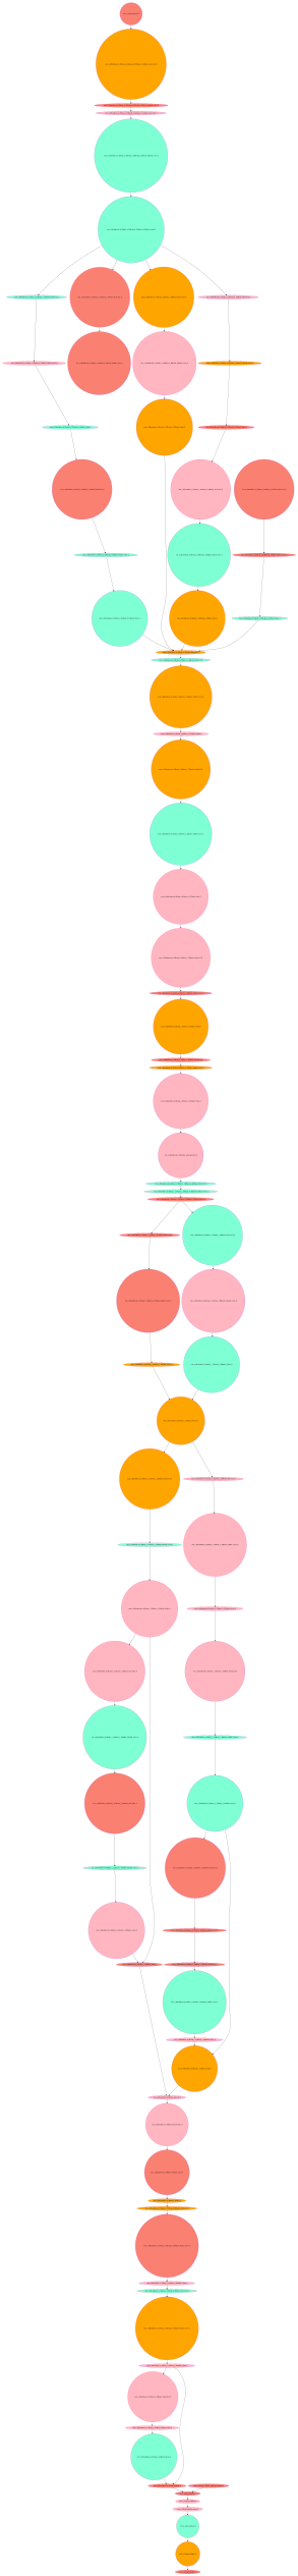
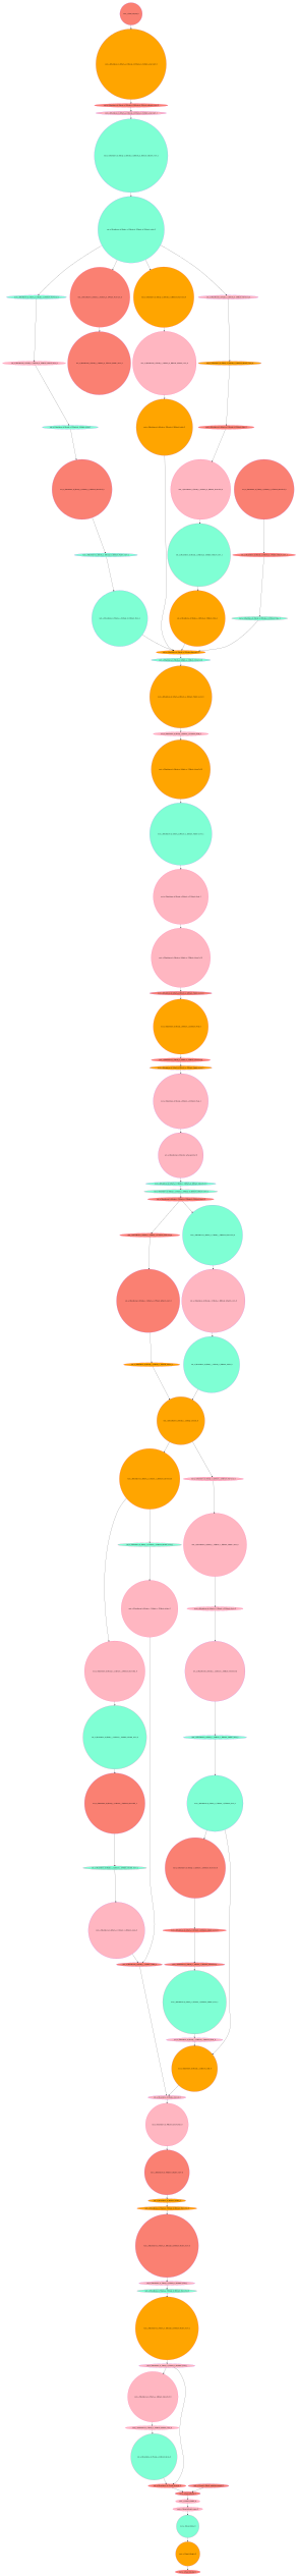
  digraph {
    fontname=Nunito
    node [color=purple fillcolor=lightpink fontname=Nunito shape=circle style=filled]
    edge [arrowhead=vee fontname=Nunito]
    "root_a_2/tail_a/input_0" [fillcolor=salmon]
    "root_a_0/backbone_b_5/body_a_10/body_d_20/body_b_31/block_e/conv3x3_0" [fillcolor=orange]
    "root_a_0/backbone_b_5/body_a_10/body_d_20/body_b_31/block_e/batch_norm_0" [color=deeppink fillcolor=salmon shape=ellipse]
    "root_a_0/backbone_b_5/body_a_10/body_d_20/body_b_31/block_e/conv3x3_1" [shape=ellipse]
    "root_a_0/backbone_b_5/body_a_10/body_d_20/body_b_31/block_e/batch_norm_1" [fillcolor=aquamarine]
    "root_a_0/backbone_b_5/body_a_10/body_d_20/body_b_31/block_e/relu_0" [fillcolor=aquamarine]
    "root_a_0/backbone_b_5/body_a_10/body_d_16/block_f/conv1x1_0" [fillcolor=aquamarine shape=ellipse]
    "root_a_0/backbone_b_5/body_a_10/body_d_17/block_f/conv1x1_0" [color=deeppink fillcolor=salmon]
    "root_a_0/backbone_b_5/body_a_10/body_d_18/block_b/conv3x3_0" [color=deeppink fillcolor=orange]
    "root_a_0/backbone_b_5/body_a_10/body_d_19/block_f/conv1x1_0" [shape=ellipse]
    "root_a_0/backbone_b_5/body_a_10/body_d_16/block_f/batch_norm_0" [color=deeppink shape=ellipse]
    "root_a_0/backbone_b_5/body_a_10/body_d_17/block_f/batch_norm_0" [fillcolor=salmon]
    "root_a_0/backbone_b_5/body_a_10/body_d_18/block_b/batch_norm_0" [color=deeppink]
    "root_a_0/backbone_b_5/body_a_10/body_d_19/block_f/batch_norm_0" [fillcolor=orange shape=ellipse]
    "root_a_0/backbone_b_5/body_a_10/body_d_16/block_f/relu_0" [fillcolor=aquamarine shape=ellipse]
    "root_a_0/backbone_b_5/body_a_10/body_d_16/block_f/conv3x3_0" [fillcolor=salmon]
    "root_a_0/backbone_b_5/body_a_10/body_d_16/block_f/batch_norm_1" [fillcolor=aquamarine shape=ellipse]
    "root_a_0/backbone_b_5/body_a_10/body_d_16/block_f/relu_1" [fillcolor=aquamarine]
    "root_a_0/backbone_b_5/body_a_10/body_d/concat4_0" [color=deeppink fillcolor=orange shape=ellipse]
    "root_a_0/backbone_b_5/body_a_9/block_a_21/block_f/conv1x1_0" [fillcolor=aquamarine shape=ellipse]
    "root_a_0/backbone_b_5/body_a_10/body_d_17/block_f/conv3x3_0" [fillcolor=salmon]
    "root_a_0/backbone_b_5/body_a_10/body_d_17/block_f/batch_norm_1" [color=deeppink fillcolor=salmon shape=ellipse]
    "root_a_0/backbone_b_5/body_a_10/body_d_17/block_f/relu_1" [color=deeppink fillcolor=aquamarine shape=ellipse]
    "root_a_0/backbone_b_5/body_a_10/body_d_18/block_b/relu_0" [fillcolor=orange]
    "root_a_0/backbone_b_5/body_a_10/body_d_19/block_f/relu_0" [color=deeppink fillcolor=salmon shape=ellipse]
    "root_a_0/backbone_b_5/body_a_10/body_d_19/block_f/conv3x3_0" [color=deeppink]
    "root_a_0/backbone_b_5/body_a_10/body_d_19/block_f/batch_norm_1" [color=deeppink fillcolor=aquamarine]
    "root_a_0/backbone_b_5/body_a_10/body_d_19/block_f/relu_1" [color=deeppink fillcolor=orange]
    "root_a_0/backbone_b_5/body_a_9/block_a_21/block_f/batch_norm_0" [fillcolor=orange]
    "root_a_0/backbone_b_5/body_a_9/block_a_21/block_f/relu_0" [color=deeppink shape=ellipse]
    "root_a_0/backbone_b_5/body_a_9/block_a_21/block_f/conv3x3_0" [fillcolor=orange]
    "root_a_0/backbone_b_5/body_a_9/block_a_21/block_f/batch_norm_1" [fillcolor=aquamarine]
    "root_a_0/backbone_b_5/body_a_9/block_a_21/block_f/relu_1" [color=deeppink]
    "root_a_0/backbone_b_5/body_a_9/block_a_22/block_f/conv1x1_0" [color=deeppink]
    "root_a_0/backbone_b_5/body_a_9/block_a_22/block_f/batch_norm_0" [fillcolor=salmon shape=ellipse]
    "root_a_0/backbone_b_5/body_a_9/block_a_22/block_f/relu_0" [color=deeppink fillcolor=orange]
    "root_a_0/backbone_b_5/body_a_9/block_a_22/block_f/conv3x3_0" [color=deeppink fillcolor=salmon shape=ellipse]
    "root_a_0/backbone_b_5/body_a_9/block_a_22/block_f/batch_norm_1" [fillcolor=orange shape=ellipse]
    "root_a_0/backbone_b_5/body_a_9/block_a_22/block_f/relu_1"
    "root_a_0/backbone_b_3/blocksr_a/maxpool2x2_0"
    "root_a_0/backbone_b_6/body_c_13/body_c_29/body_b_32/block_b/conv3x3_0" [fillcolor=aquamarine shape=ellipse]
    "root_a_0/backbone_b_6/body_c_13/body_c_29/body_b_32/block_b/batch_norm_0" [color=deeppink fillcolor=aquamarine shape=ellipse]
    "root_a_0/backbone_b_6/body_c_13/body_c_29/body_b_32/block_b/relu_0" [color=deeppink fillcolor=salmon shape=ellipse]
    "root_a_0/backbone_b_6/body_c_13/body_c_27/block_b/conv3x3_0" [color=deeppink fillcolor=salmon shape=ellipse]
    "root_a_0/backbone_b_6/body_c_13/body_c_28/block_b/conv3x3_0" [fillcolor=aquamarine]
    "root_a_0/backbone_b_6/body_c_13/body_c_27/block_b/batch_norm_0" [fillcolor=salmon]
    "root_a_0/backbone_b_6/body_c_13/body_c_28/block_b/batch_norm_0"
    "root_a_0/backbone_b_6/body_c_13/body_c_27/block_b/relu_0" [color=deeppink fillcolor=orange shape=ellipse]
    "root_a_0/backbone_b_6/body_c_13/body_c/concat_0" [fillcolor=orange]
    "root_a_0/backbone_b_6/body_c_11/block_c_23/block_b/conv3x3_0" [color=deeppink fillcolor=orange]
    "root_a_0/backbone_b_6/body_c_12/block_c_25/block_f/conv1x1_0" [color=deeppink shape=ellipse]
    "root_a_0/backbone_b_6/body_c_13/body_c_28/block_b/relu_0" [fillcolor=aquamarine]
    "root_a_0/backbone_b_6/body_c_11/block_c_23/block_b/batch_norm_0" [color=deeppink fillcolor=aquamarine shape=ellipse]
    "root_a_0/backbone_b_6/body_c_12/block_c_25/block_f/batch_norm_0" [color=deeppink]
    "root_a_0/backbone_b_6/body_c_11/block_c_23/block_b/relu_0" [color=deeppink]
    "root_a_0/backbone_b_6/body_c_11/block_c_24/block_e/conv3x3_0" [color=deeppink]
    "root_a_0/backbone_b_6/body_c_11/block_c/add_0" [fillcolor=salmon shape=ellipse]
    "root_a_0/backbone_b_6/body_c_11/block_c_24/block_e/batch_norm_0" [color=deeppink fillcolor=aquamarine]
    "root_a_0/backbone_b_6/body_c/concat_0" [shape=ellipse]
    "root_a_0/backbone_b_6/body_c_11/block_c_24/block_e/conv3x3_1" [fillcolor=salmon]
    "root_a_0/backbone_b_6/body_c_11/block_c_24/block_e/batch_norm_1" [color=deeppink fillcolor=aquamarine shape=ellipse]
    "root_a_0/backbone_b_6/body_c_11/block_c_24/block_e/relu_0"
    "root_a_0/backbone_b_4/blocksr_b/conv3x3s_0" [color=deeppink]
    "root_a_0/backbone_b_6/body_c_12/block_c_25/block_f/relu_0" [color=deeppink shape=ellipse]
    "root_a_0/backbone_b_6/body_c_12/block_c_25/block_f/conv3x3_0"
    "root_a_0/backbone_b_6/body_c_12/block_c_25/block_f/batch_norm_1" [fillcolor=aquamarine shape=ellipse]
    "root_a_0/backbone_b_6/body_c_12/block_c_25/block_f/relu_1" [fillcolor=aquamarine]
    "root_a_0/backbone_b_6/body_c_12/block_c_26/block_e/conv3x3_0" [fillcolor=salmon]
    "root_a_0/backbone_b_6/body_c_12/block_c/add_0" [fillcolor=orange]
    "root_a_0/backbone_b_6/body_c_12/block_c_26/block_e/batch_norm_0" [color=deeppink fillcolor=salmon shape=ellipse]
    "root_a_0/backbone_b_6/body_c_12/block_c_26/block_e/conv3x3_1" [fillcolor=salmon shape=ellipse]
    "root_a_0/backbone_b_6/body_c_12/block_c_26/block_e/batch_norm_1" [color=deeppink fillcolor=aquamarine]
    "root_a_0/backbone_b_6/body_c_12/block_c_26/block_e/relu_0" [shape=ellipse]
    "root_a_0/backbone_b_4/blocksr_b/batch_norm_0" [fillcolor=salmon]
    "root_a_0/backbone_b_4/blocksr_b/relu_0" [fillcolor=orange shape=ellipse]
    "root_a_0/backbone_b_7/body_e_15/body_b_30/block_f/conv1x1_0" [color=deeppink fillcolor=orange shape=ellipse]
    "root_a_0/backbone_b_7/body_e_15/body_b_30/block_f/batch_norm_0" [fillcolor=salmon]
    "root_a_0/backbone_b_7/body_e_15/body_b_30/block_f/relu_0" [shape=ellipse]
    "root_a_0/backbone_b_7/body_e_15/body_b_30/block_f/conv3x3_0" [color=deeppink fillcolor=aquamarine shape=ellipse]
    "root_a_0/backbone_b_7/body_e_15/body_b_30/block_f/batch_norm_1" [color=deeppink fillcolor=orange]
    "root_a_0/backbone_b_7/body_e_15/body_b_30/block_f/relu_1" [shape=ellipse]
    "root_a_0/backbone_b_7/body_e_14/block_b/conv3x3_0" [color=deeppink]
    "root_a_0/backbone_b_7/body_e/concat_0" [color=deeppink fillcolor=salmon shape=ellipse]
    "root_a_0/backbone_b_7/body_e_14/block_b/batch_norm_0" [color=deeppink shape=ellipse]
    "root_a_1/head_b/flatten_0" [fillcolor=salmon shape=ellipse]
    "root_a_0/backbone_b_7/body_e_14/block_b/relu_0" [color=deeppink fillcolor=aquamarine]
    "root_a_1/head_b_8/pool_a/globalmaxpool_0" [fillcolor=salmon shape=ellipse]
    "root_a_1/head_b/affine_0" [color=deeppink shape=ellipse]
    "root_a_1/head_b/batch_norm_0" [color=deeppink shape=ellipse]
    "root_a_1/head_b/relu_0" [color=deeppink fillcolor=aquamarine]
    "root_a_1/head_b/logits_0" [fillcolor=orange]
    "root_a_1/head_b/output_0" [color=deeppink fillcolor=salmon shape=ellipse]
    "root_a_2/tail_a/input_0" -> "root_a_0/backbone_b_5/body_a_10/body_d_20/body_b_31/block_e/conv3x3_0" [arrowhead=dot]
    "root_a_0/backbone_b_5/body_a_10/body_d_20/body_b_31/block_e/conv3x3_0" -> "root_a_0/backbone_b_5/body_a_10/body_d_20/body_b_31/block_e/batch_norm_0"
    "root_a_0/backbone_b_5/body_a_10/body_d_20/body_b_31/block_e/batch_norm_0" -> "root_a_0/backbone_b_5/body_a_10/body_d_20/body_b_31/block_e/conv3x3_1" [arrowhead=dot]
    "root_a_0/backbone_b_5/body_a_10/body_d_20/body_b_31/block_e/conv3x3_1" -> "root_a_0/backbone_b_5/body_a_10/body_d_20/body_b_31/block_e/batch_norm_1"
    "root_a_0/backbone_b_5/body_a_10/body_d_20/body_b_31/block_e/batch_norm_1" -> "root_a_0/backbone_b_5/body_a_10/body_d_20/body_b_31/block_e/relu_0"
    "root_a_0/backbone_b_5/body_a_10/body_d_20/body_b_31/block_e/relu_0" -> "root_a_0/backbone_b_5/body_a_10/body_d_16/block_f/conv1x1_0"
    "root_a_0/backbone_b_5/body_a_10/body_d_20/body_b_31/block_e/relu_0" -> "root_a_0/backbone_b_5/body_a_10/body_d_17/block_f/conv1x1_0"
    "root_a_0/backbone_b_5/body_a_10/body_d_20/body_b_31/block_e/relu_0" -> "root_a_0/backbone_b_5/body_a_10/body_d_18/block_b/conv3x3_0" [arrowhead=dot]
    "root_a_0/backbone_b_5/body_a_10/body_d_20/body_b_31/block_e/relu_0" -> "root_a_0/backbone_b_5/body_a_10/body_d_19/block_f/conv1x1_0" [arrowhead=dot]
    "root_a_0/backbone_b_5/body_a_10/body_d_16/block_f/conv1x1_0" -> "root_a_0/backbone_b_5/body_a_10/body_d_16/block_f/batch_norm_0" [arrowhead=dot]
    "root_a_0/backbone_b_5/body_a_10/body_d_17/block_f/conv1x1_0" -> "root_a_0/backbone_b_5/body_a_10/body_d_17/block_f/batch_norm_0"
    "root_a_0/backbone_b_5/body_a_10/body_d_18/block_b/conv3x3_0" -> "root_a_0/backbone_b_5/body_a_10/body_d_18/block_b/batch_norm_0"
    "root_a_0/backbone_b_5/body_a_10/body_d_19/block_f/conv1x1_0" -> "root_a_0/backbone_b_5/body_a_10/body_d_19/block_f/batch_norm_0"
    "root_a_0/backbone_b_5/body_a_10/body_d_16/block_f/batch_norm_0" -> "root_a_0/backbone_b_5/body_a_10/body_d_16/block_f/relu_0"
    "root_a_0/backbone_b_5/body_a_10/body_d_18/block_b/batch_norm_0" -> "root_a_0/backbone_b_5/body_a_10/body_d_18/block_b/relu_0"
    "root_a_0/backbone_b_5/body_a_10/body_d_19/block_f/batch_norm_0" -> "root_a_0/backbone_b_5/body_a_10/body_d_19/block_f/relu_0" [arrowhead=dot]
    "root_a_0/backbone_b_5/body_a_10/body_d_16/block_f/relu_0" -> "root_a_0/backbone_b_5/body_a_10/body_d_16/block_f/conv3x3_0"
    "root_a_0/backbone_b_5/body_a_10/body_d_16/block_f/conv3x3_0" -> "root_a_0/backbone_b_5/body_a_10/body_d_16/block_f/batch_norm_1" [arrowhead=dot]
    "root_a_0/backbone_b_5/body_a_10/body_d_16/block_f/batch_norm_1" -> "root_a_0/backbone_b_5/body_a_10/body_d_16/block_f/relu_1" [arrowhead=dot]
    "root_a_0/backbone_b_5/body_a_10/body_d_16/block_f/relu_1" -> "root_a_0/backbone_b_5/body_a_10/body_d/concat4_0" [arrowhead=dot]
    "root_a_0/backbone_b_5/body_a_10/body_d/concat4_0" -> "root_a_0/backbone_b_5/body_a_9/block_a_21/block_f/conv1x1_0"
    "root_a_0/backbone_b_5/body_a_9/block_a_21/block_f/conv1x1_0" -> "root_a_0/backbone_b_5/body_a_9/block_a_21/block_f/batch_norm_0"
    "root_a_0/backbone_b_5/body_a_10/body_d_17/block_f/conv3x3_0" -> "root_a_0/backbone_b_5/body_a_10/body_d_17/block_f/batch_norm_1" [arrowhead=dot]
    "root_a_0/backbone_b_5/body_a_10/body_d_17/block_f/batch_norm_1" -> "root_a_0/backbone_b_5/body_a_10/body_d_17/block_f/relu_1"
    "root_a_0/backbone_b_5/body_a_10/body_d_17/block_f/relu_1" -> "root_a_0/backbone_b_5/body_a_10/body_d/concat4_0"
    "root_a_0/backbone_b_5/body_a_10/body_d_18/block_b/relu_0" -> "root_a_0/backbone_b_5/body_a_10/body_d/concat4_0"
    "root_a_0/backbone_b_5/body_a_10/body_d_19/block_f/relu_0" -> "root_a_0/backbone_b_5/body_a_10/body_d_19/block_f/conv3x3_0" [arrowhead=dot]
    "root_a_0/backbone_b_5/body_a_10/body_d_19/block_f/conv3x3_0" -> "root_a_0/backbone_b_5/body_a_10/body_d_19/block_f/batch_norm_1" [arrowhead=dot]
    "root_a_0/backbone_b_5/body_a_10/body_d_19/block_f/batch_norm_1" -> "root_a_0/backbone_b_5/body_a_10/body_d_19/block_f/relu_1" [arrowhead=dot]
    "root_a_0/backbone_b_5/body_a_10/body_d_19/block_f/relu_1" -> "root_a_0/backbone_b_5/body_a_10/body_d/concat4_0"
    "root_a_0/backbone_b_5/body_a_9/block_a_21/block_f/batch_norm_0" -> "root_a_0/backbone_b_5/body_a_9/block_a_21/block_f/relu_0"
    "root_a_0/backbone_b_5/body_a_9/block_a_21/block_f/relu_0" -> "root_a_0/backbone_b_5/body_a_9/block_a_21/block_f/conv3x3_0" [arrowhead=dot]
    "root_a_0/backbone_b_5/body_a_9/block_a_21/block_f/conv3x3_0" -> "root_a_0/backbone_b_5/body_a_9/block_a_21/block_f/batch_norm_1"
    "root_a_0/backbone_b_5/body_a_9/block_a_21/block_f/batch_norm_1" -> "root_a_0/backbone_b_5/body_a_9/block_a_21/block_f/relu_1" [arrowhead=dot]
    "root_a_0/backbone_b_5/body_a_9/block_a_21/block_f/relu_1" -> "root_a_0/backbone_b_5/body_a_9/block_a_22/block_f/conv1x1_0"
    "root_a_0/backbone_b_5/body_a_9/block_a_22/block_f/conv1x1_0" -> "root_a_0/backbone_b_5/body_a_9/block_a_22/block_f/batch_norm_0" [arrowhead=dot]
    "root_a_0/backbone_b_5/body_a_9/block_a_22/block_f/batch_norm_0" -> "root_a_0/backbone_b_5/body_a_9/block_a_22/block_f/relu_0"
    "root_a_0/backbone_b_5/body_a_9/block_a_22/block_f/relu_0" -> "root_a_0/backbone_b_5/body_a_9/block_a_22/block_f/conv3x3_0"
    "root_a_0/backbone_b_5/body_a_9/block_a_22/block_f/conv3x3_0" -> "root_a_0/backbone_b_5/body_a_9/block_a_22/block_f/batch_norm_1" [arrowhead=dot]
    "root_a_0/backbone_b_5/body_a_9/block_a_22/block_f/batch_norm_1" -> "root_a_0/backbone_b_5/body_a_9/block_a_22/block_f/relu_1"
    "root_a_0/backbone_b_5/body_a_9/block_a_22/block_f/relu_1" -> "root_a_0/backbone_b_3/blocksr_a/maxpool2x2_0" [arrowhead=dot]
    "root_a_0/backbone_b_3/blocksr_a/maxpool2x2_0" -> "root_a_0/backbone_b_6/body_c_13/body_c_29/body_b_32/block_b/conv3x3_0"
    "root_a_0/backbone_b_6/body_c_13/body_c_29/body_b_32/block_b/conv3x3_0" -> "root_a_0/backbone_b_6/body_c_13/body_c_29/body_b_32/block_b/batch_norm_0"
    "root_a_0/backbone_b_6/body_c_13/body_c_29/body_b_32/block_b/batch_norm_0" -> "root_a_0/backbone_b_6/body_c_13/body_c_29/body_b_32/block_b/relu_0" [arrowhead=dot]
    "root_a_0/backbone_b_6/body_c_13/body_c_29/body_b_32/block_b/relu_0" -> "root_a_0/backbone_b_6/body_c_13/body_c_27/block_b/conv3x3_0" [arrowhead=dot]
    "root_a_0/backbone_b_6/body_c_13/body_c_29/body_b_32/block_b/relu_0" -> "root_a_0/backbone_b_6/body_c_13/body_c_28/block_b/conv3x3_0" [arrowhead=dot]
    "root_a_0/backbone_b_6/body_c_13/body_c_27/block_b/conv3x3_0" -> "root_a_0/backbone_b_6/body_c_13/body_c_27/block_b/batch_norm_0" [arrowhead=dot]
    "root_a_0/backbone_b_6/body_c_13/body_c_28/block_b/conv3x3_0" -> "root_a_0/backbone_b_6/body_c_13/body_c_28/block_b/batch_norm_0" [arrowhead=dot]
    "root_a_0/backbone_b_6/body_c_13/body_c_27/block_b/batch_norm_0" -> "root_a_0/backbone_b_6/body_c_13/body_c_27/block_b/relu_0"
    "root_a_0/backbone_b_6/body_c_13/body_c_28/block_b/batch_norm_0" -> "root_a_0/backbone_b_6/body_c_13/body_c_28/block_b/relu_0" [arrowhead=dot]
    "root_a_0/backbone_b_6/body_c_13/body_c_27/block_b/relu_0" -> "root_a_0/backbone_b_6/body_c_13/body_c/concat_0" [arrowhead=dot]
    "root_a_0/backbone_b_6/body_c_13/body_c/concat_0" -> "root_a_0/backbone_b_6/body_c_11/block_c_23/block_b/conv3x3_0"
    "root_a_0/backbone_b_6/body_c_13/body_c/concat_0" -> "root_a_0/backbone_b_6/body_c_12/block_c_25/block_f/conv1x1_0" [arrowhead=dot]
    "root_a_0/backbone_b_6/body_c_11/block_c_23/block_b/conv3x3_0" -> "root_a_0/backbone_b_6/body_c_11/block_c_23/block_b/batch_norm_0"
    "root_a_0/backbone_b_6/body_c_12/block_c_25/block_f/conv1x1_0" -> "root_a_0/backbone_b_6/body_c_12/block_c_25/block_f/batch_norm_0" [arrowhead=dot]
    "root_a_0/backbone_b_6/body_c_13/body_c_28/block_b/relu_0" -> "root_a_0/backbone_b_6/body_c_13/body_c/concat_0" [arrowhead=dot]
    "root_a_0/backbone_b_6/body_c_11/block_c_23/block_b/batch_norm_0" -> "root_a_0/backbone_b_6/body_c_11/block_c_23/block_b/relu_0" [arrowhead=dot]
    "root_a_0/backbone_b_6/body_c_12/block_c_25/block_f/batch_norm_0" -> "root_a_0/backbone_b_6/body_c_12/block_c_25/block_f/relu_0" [arrowhead=dot]
-   "root_a_0/backbone_b_6/body_c_11/block_c_23/block_b/relu_0" -> "root_a_0/backbone_b_6/body_c_11/block_c_24/block_e/conv3x3_0"
+   "root_a_0/backbone_b_6/body_c_11/block_c_23/block_b/conv3x3_0" -> "root_a_0/backbone_b_6/body_c_11/block_c_24/block_e/conv3x3_0"
    "root_a_0/backbone_b_6/body_c_11/block_c_23/block_b/relu_0" -> "root_a_0/backbone_b_6/body_c_11/block_c/add_0"
    "root_a_0/backbone_b_6/body_c_11/block_c_24/block_e/conv3x3_0" -> "root_a_0/backbone_b_6/body_c_11/block_c_24/block_e/batch_norm_0"
    "root_a_0/backbone_b_6/body_c_11/block_c/add_0" -> "root_a_0/backbone_b_6/body_c/concat_0"
    "root_a_0/backbone_b_6/body_c_11/block_c_24/block_e/batch_norm_0" -> "root_a_0/backbone_b_6/body_c_11/block_c_24/block_e/conv3x3_1" [arrowhead=dot]
    "root_a_0/backbone_b_6/body_c/concat_0" -> "root_a_0/backbone_b_4/blocksr_b/conv3x3s_0"
    "root_a_0/backbone_b_6/body_c_11/block_c_24/block_e/conv3x3_1" -> "root_a_0/backbone_b_6/body_c_11/block_c_24/block_e/batch_norm_1" [arrowhead=dot]
    "root_a_0/backbone_b_6/body_c_11/block_c_24/block_e/batch_norm_1" -> "root_a_0/backbone_b_6/body_c_11/block_c_24/block_e/relu_0" [arrowhead=dot]
    "root_a_0/backbone_b_6/body_c_11/block_c_24/block_e/relu_0" -> "root_a_0/backbone_b_6/body_c_11/block_c/add_0"
    "root_a_0/backbone_b_4/blocksr_b/conv3x3s_0" -> "root_a_0/backbone_b_4/blocksr_b/batch_norm_0"
    "root_a_0/backbone_b_6/body_c_12/block_c_25/block_f/relu_0" -> "root_a_0/backbone_b_6/body_c_12/block_c_25/block_f/conv3x3_0"
    "root_a_0/backbone_b_6/body_c_12/block_c_25/block_f/conv3x3_0" -> "root_a_0/backbone_b_6/body_c_12/block_c_25/block_f/batch_norm_1"
    "root_a_0/backbone_b_6/body_c_12/block_c_25/block_f/batch_norm_1" -> "root_a_0/backbone_b_6/body_c_12/block_c_25/block_f/relu_1"
    "root_a_0/backbone_b_6/body_c_12/block_c_25/block_f/relu_1" -> "root_a_0/backbone_b_6/body_c_12/block_c_26/block_e/conv3x3_0" [arrowhead=dot]
    "root_a_0/backbone_b_6/body_c_12/block_c_25/block_f/relu_1" -> "root_a_0/backbone_b_6/body_c_12/block_c/add_0" [arrowhead=dot]
    "root_a_0/backbone_b_6/body_c_12/block_c_26/block_e/conv3x3_0" -> "root_a_0/backbone_b_6/body_c_12/block_c_26/block_e/batch_norm_0" [arrowhead=dot]
    "root_a_0/backbone_b_6/body_c_12/block_c/add_0" -> "root_a_0/backbone_b_6/body_c/concat_0" [arrowhead=dot]
    "root_a_0/backbone_b_6/body_c_12/block_c_26/block_e/batch_norm_0" -> "root_a_0/backbone_b_6/body_c_12/block_c_26/block_e/conv3x3_1" [arrowhead=dot]
    "root_a_0/backbone_b_6/body_c_12/block_c_26/block_e/conv3x3_1" -> "root_a_0/backbone_b_6/body_c_12/block_c_26/block_e/batch_norm_1"
    "root_a_0/backbone_b_6/body_c_12/block_c_26/block_e/batch_norm_1" -> "root_a_0/backbone_b_6/body_c_12/block_c_26/block_e/relu_0"
    "root_a_0/backbone_b_6/body_c_12/block_c_26/block_e/relu_0" -> "root_a_0/backbone_b_6/body_c_12/block_c/add_0" [arrowhead=dot]
    "root_a_0/backbone_b_4/blocksr_b/batch_norm_0" -> "root_a_0/backbone_b_4/blocksr_b/relu_0"
    "root_a_0/backbone_b_4/blocksr_b/relu_0" -> "root_a_0/backbone_b_7/body_e_15/body_b_30/block_f/conv1x1_0"
    "root_a_0/backbone_b_7/body_e_15/body_b_30/block_f/conv1x1_0" -> "root_a_0/backbone_b_7/body_e_15/body_b_30/block_f/batch_norm_0"
    "root_a_0/backbone_b_7/body_e_15/body_b_30/block_f/batch_norm_0" -> "root_a_0/backbone_b_7/body_e_15/body_b_30/block_f/relu_0" [arrowhead=dot]
    "root_a_0/backbone_b_7/body_e_15/body_b_30/block_f/relu_0" -> "root_a_0/backbone_b_7/body_e_15/body_b_30/block_f/conv3x3_0" [arrowhead=dot]
    "root_a_0/backbone_b_7/body_e_15/body_b_30/block_f/conv3x3_0" -> "root_a_0/backbone_b_7/body_e_15/body_b_30/block_f/batch_norm_1" [arrowhead=dot]
    "root_a_0/backbone_b_7/body_e_15/body_b_30/block_f/batch_norm_1" -> "root_a_0/backbone_b_7/body_e_15/body_b_30/block_f/relu_1"
    "root_a_0/backbone_b_7/body_e_15/body_b_30/block_f/relu_1" -> "root_a_0/backbone_b_7/body_e_14/block_b/conv3x3_0" [arrowhead=dot]
    "root_a_0/backbone_b_7/body_e_15/body_b_30/block_f/relu_1" -> "root_a_0/backbone_b_7/body_e/concat_0" [arrowhead=dot]
    "root_a_0/backbone_b_7/body_e_14/block_b/conv3x3_0" -> "root_a_0/backbone_b_7/body_e_14/block_b/batch_norm_0"
    "root_a_0/backbone_b_7/body_e/concat_0" -> "root_a_1/head_b/flatten_0" [arrowhead=dot]
    "root_a_0/backbone_b_7/body_e_14/block_b/batch_norm_0" -> "root_a_0/backbone_b_7/body_e_14/block_b/relu_0"
    "root_a_1/head_b/flatten_0" -> "root_a_1/head_b/affine_0"
    "root_a_0/backbone_b_7/body_e_14/block_b/relu_0" -> "root_a_0/backbone_b_7/body_e/concat_0" [arrowhead=dot]
    "root_a_1/head_b_8/pool_a/globalmaxpool_0" -> "root_a_1/head_b/flatten_0" [arrowhead=dot]
    "root_a_1/head_b/affine_0" -> "root_a_1/head_b/batch_norm_0"
    "root_a_1/head_b/batch_norm_0" -> "root_a_1/head_b/relu_0" [arrowhead=dot]
    "root_a_1/head_b/relu_0" -> "root_a_1/head_b/logits_0"
    "root_a_1/head_b/logits_0" -> "root_a_1/head_b/output_0"
  }
